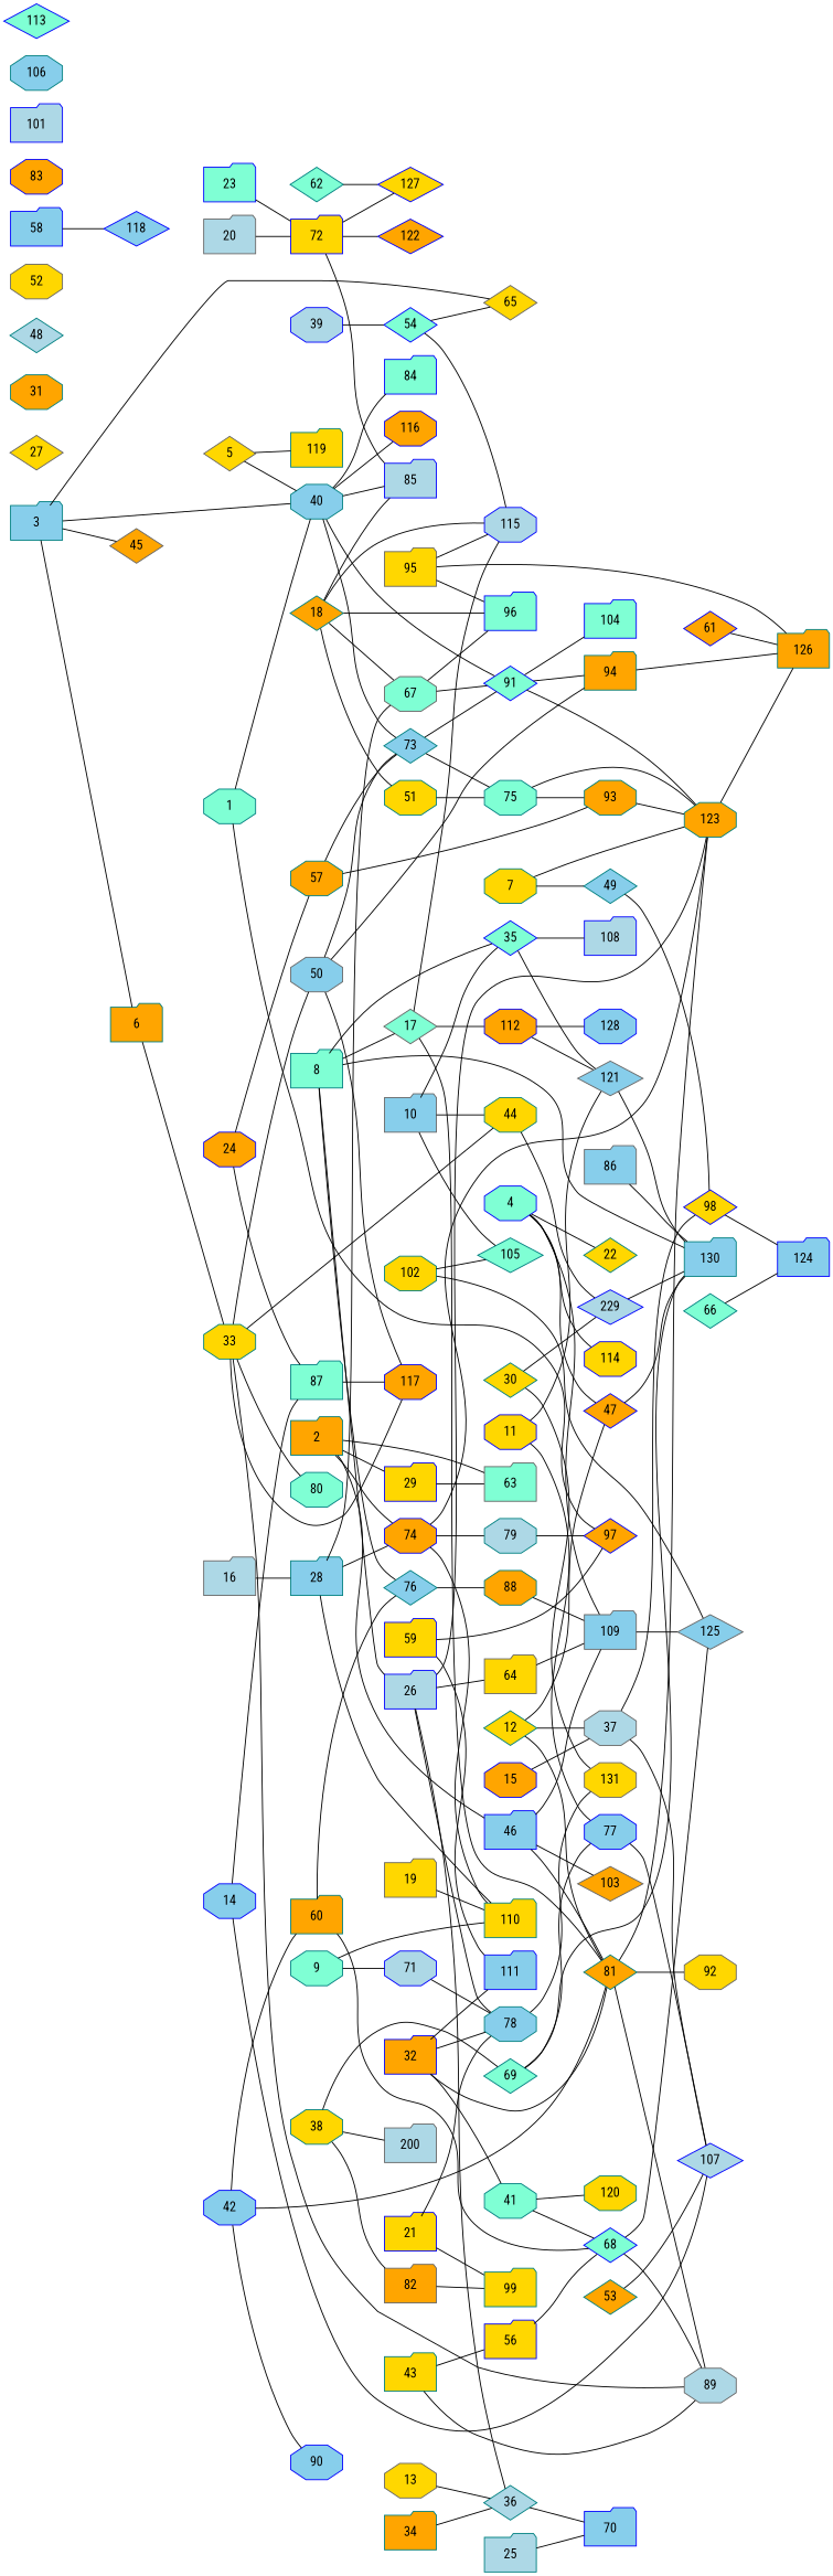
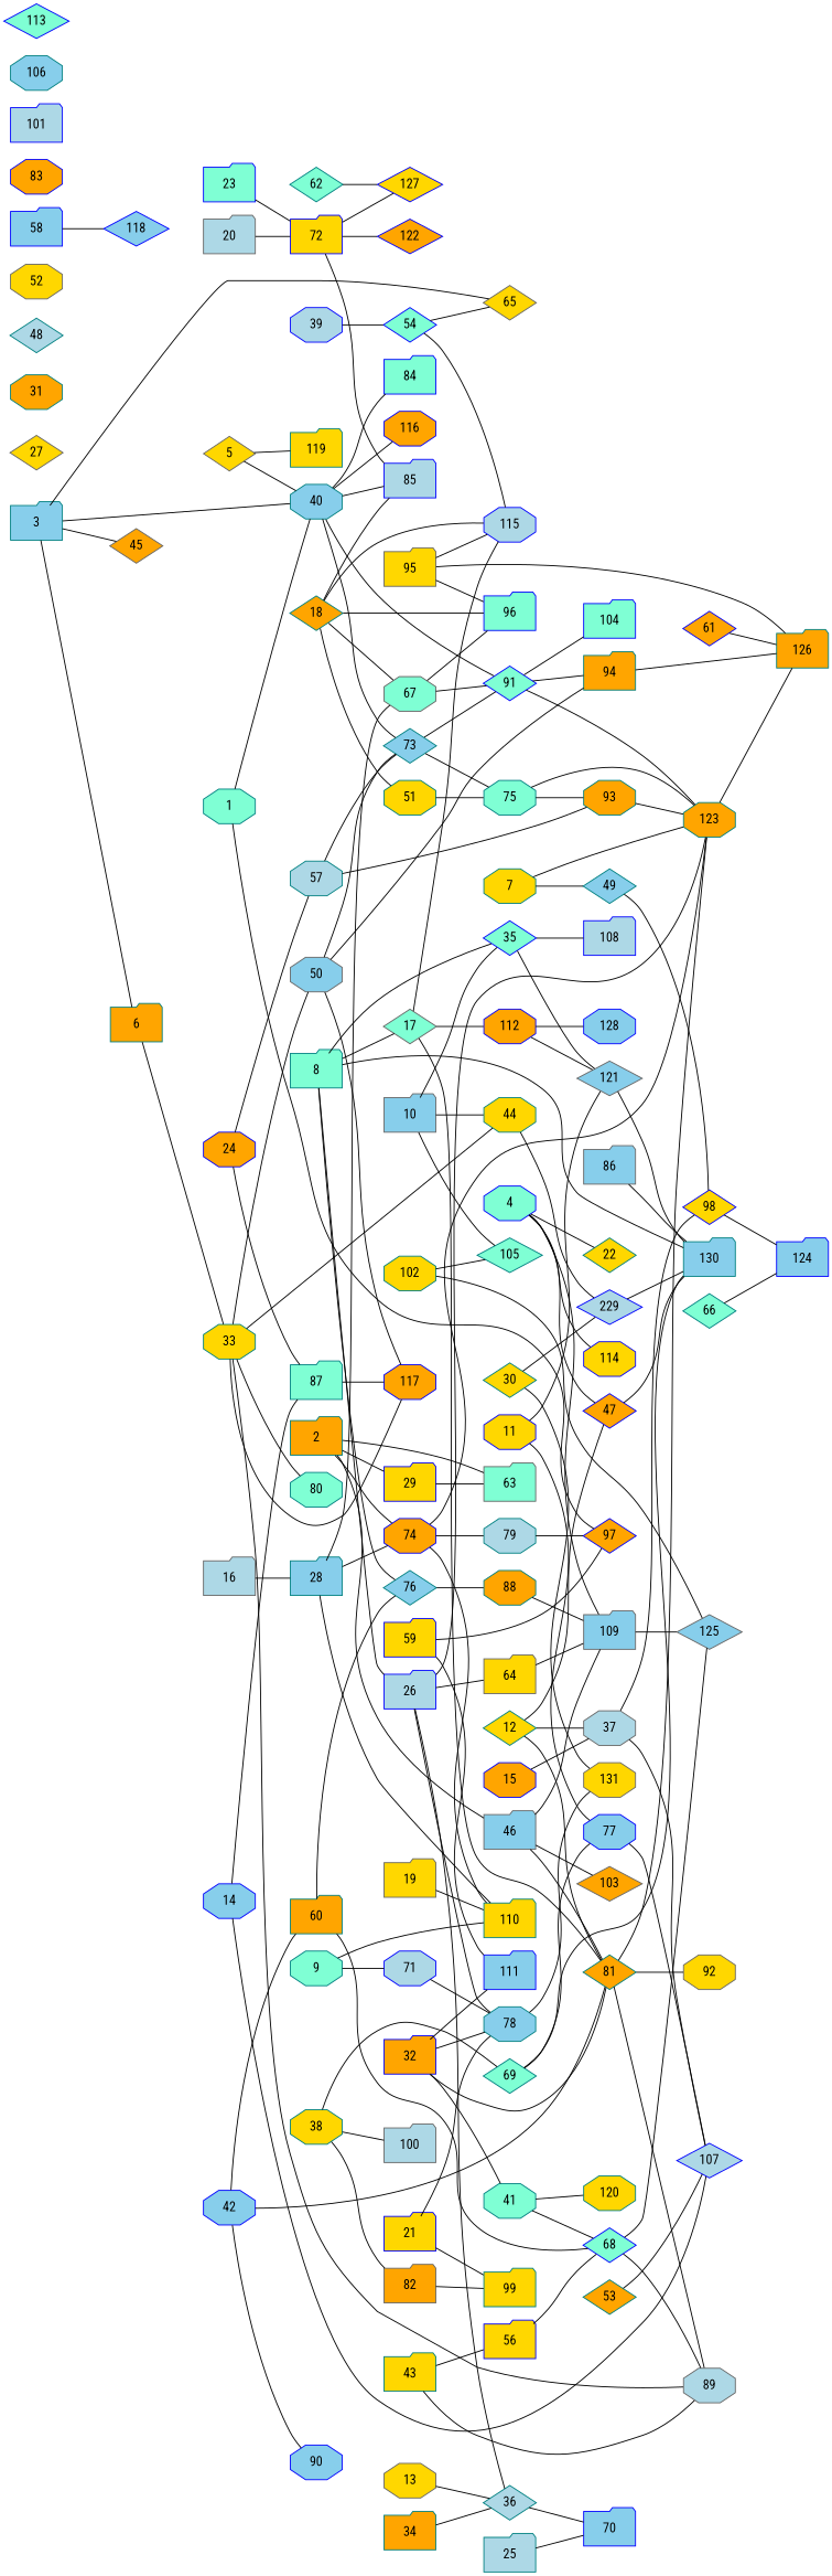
  graph {
    fontname="Roboto Condensed"
    rankdir=LR
    node [color=teal fillcolor=gold fontname="Roboto Condensed" shape=octagon style=filled]
    edge [fontname="Roboto Condensed"]
    1 [fillcolor=aquamarine]
    40 [fillcolor=skyblue]
    97 [color=blue fillcolor=orange shape=diamond]
    85 [color=blue fillcolor=lightblue shape=folder]
    73 [fillcolor=skyblue shape=diamond]
    84 [color=blue fillcolor=aquamarine shape=folder]
    91 [color=blue fillcolor=aquamarine shape=diamond]
    116 [color=blue fillcolor=orange]
    2 [fillcolor=orange shape=folder]
    29 [color=blue shape=folder]
-   46 [color=blue fillcolor=skyblue shape=folder]
+   46 [color=gray40 fillcolor=skyblue shape=folder]
    63 [color=gray40 fillcolor=aquamarine shape=folder]
    74 [color=blue fillcolor=orange]
    109 [color=gray40 fillcolor=skyblue shape=folder]
    81 [fillcolor=orange shape=diamond]
    103 [color=gray40 fillcolor=orange shape=diamond]
    123 [fillcolor=orange]
    110 [shape=folder]
    79 [fillcolor=lightblue]
    3 [fillcolor=skyblue shape=folder]
    6 [fillcolor=orange shape=folder]
    45 [color=gray40 fillcolor=orange shape=diamond]
    65 [color=gray40 shape=diamond]
    33
    4 [color=blue fillcolor=aquamarine]
    22 [shape=diamond]
    47 [color=blue fillcolor=orange shape=diamond]
    114 [color=blue]
    130 [fillcolor=skyblue shape=folder]
    125 [color=gray40 fillcolor=skyblue shape=diamond]
    5 [color=gray40 shape=diamond]
    119 [shape=folder]
    44
    50 [color=gray40 fillcolor=skyblue]
    80 [fillcolor=aquamarine]
    89 [color=gray40 fillcolor=lightblue]
    117 [color=blue fillcolor=orange]
    49 [fillcolor=skyblue shape=diamond]
    7
    98 [color=blue shape=diamond]
    126 [fillcolor=orange shape=folder]
    8 [fillcolor=aquamarine shape=folder]
    17 [color=gray40 fillcolor=aquamarine shape=diamond]
    26 [color=blue fillcolor=lightblue shape=folder]
    35 [color=blue fillcolor=aquamarine shape=diamond]
    76 [fillcolor=skyblue shape=diamond]
    112 [color=blue fillcolor=orange]
    115 [color=blue fillcolor=lightblue]
    36 [fillcolor=lightblue shape=diamond]
    78 [fillcolor=skyblue]
    64 [color=gray40 shape=folder]
    121 [color=gray40 fillcolor=skyblue shape=diamond]
    108 [color=blue fillcolor=lightblue shape=folder]
    88 [fillcolor=orange]
    9 [fillcolor=aquamarine]
    71 [color=blue fillcolor=lightblue]
    10 [color=gray40 fillcolor=skyblue shape=folder]
    105 [fillcolor=aquamarine shape=diamond]
    n59 [color=blue fillcolor=lightblue label=229 shape=diamond]
    11 [color=blue]
    77 [color=blue fillcolor=skyblue]
    107 [color=blue fillcolor=lightblue shape=diamond]
    12 [shape=diamond]
    37 [color=gray40 fillcolor=lightblue]
    92 [color=gray40]
    13 [color=gray40]
    70 [color=blue fillcolor=skyblue shape=folder]
    14 [color=blue fillcolor=skyblue]
    87 [fillcolor=aquamarine shape=folder]
    15 [color=blue fillcolor=orange]
    16 [color=gray40 fillcolor=lightblue shape=folder]
    28 [fillcolor=skyblue shape=folder]
    67 [color=gray40 fillcolor=aquamarine]
    128 [color=blue fillcolor=skyblue]
    18 [fillcolor=orange shape=diamond]
    51
    96 [color=blue fillcolor=aquamarine shape=folder]
    75 [fillcolor=aquamarine]
    19 [color=gray40 shape=folder]
    20 [color=gray40 fillcolor=lightblue shape=folder]
    72 [color=blue shape=folder]
    122 [color=blue fillcolor=orange shape=diamond]
    127 [color=blue shape=diamond]
    21 [color=blue shape=folder]
    99 [shape=folder]
    131 [color=gray40]
    23 [color=blue fillcolor=aquamarine shape=folder]
    24 [color=blue fillcolor=orange]
-   57 [fillcolor=orange]
+   57 [fillcolor=lightblue]
    93 [fillcolor=orange]
    25 [fillcolor=lightblue shape=folder]
    27 [color=gray40 shape=diamond]
    30 [shape=diamond]
    31 [fillcolor=orange]
    32 [color=blue fillcolor=orange shape=folder]
    41 [fillcolor=aquamarine]
    111 [color=blue fillcolor=skyblue shape=folder]
    68 [color=blue fillcolor=aquamarine shape=diamond]
    120
    94 [fillcolor=orange shape=folder]
    34 [fillcolor=orange shape=folder]
    124 [color=blue fillcolor=skyblue shape=folder]
    69 [fillcolor=aquamarine shape=diamond]
    38
    82 [color=gray40 fillcolor=orange shape=folder]
-   100 [color=gray40 fillcolor=lightblue shape=folder label=200]
+   100 [color=gray40 fillcolor=lightblue shape=folder]
    39 [color=blue fillcolor=lightblue]
    54 [color=blue fillcolor=aquamarine shape=diamond]
    104 [color=blue fillcolor=aquamarine shape=folder]
    42 [color=blue fillcolor=skyblue]
    60 [fillcolor=orange shape=folder]
    90 [color=blue fillcolor=skyblue]
    43 [shape=folder]
    56 [color=blue shape=folder]
    48 [fillcolor=lightblue shape=diamond]
    52 [color=gray40]
    53 [fillcolor=orange shape=diamond]
    58 [color=blue fillcolor=skyblue shape=folder]
    118 [color=blue fillcolor=skyblue shape=diamond]
    59 [color=blue shape=folder]
    61 [color=blue fillcolor=orange shape=diamond]
    62 [fillcolor=aquamarine shape=diamond]
    66 [fillcolor=aquamarine shape=diamond]
    83 [color=blue fillcolor=orange]
    86 [color=gray40 fillcolor=skyblue shape=folder]
    95 [color=gray40 shape=folder]
    101 [color=blue fillcolor=lightblue shape=folder]
    102
    106 [fillcolor=skyblue]
    113 [color=blue fillcolor=aquamarine shape=diamond]
    1 -- 40
    1 -- 97
    40 -- 85
    40 -- 73
    40 -- 84
    40 -- 91
    40 -- 116
    73 -- 91
    73 -- 75
    91 -- 123
    91 -- 94
    91 -- 104
    2 -- 29
    2 -- 46
    2 -- 63
    2 -- 74
    29 -- 63
    46 -- 109
    46 -- 81
    46 -- 103
    74 -- 123
    74 -- 110
    74 -- 79
    109 -- 125
    81 -- 123
    81 -- 89
    81 -- 92
    123 -- 126
    79 -- 97
    3 -- 40
    3 -- 6
    3 -- 45
    3 -- 65
    6 -- 33
    33 -- 44
    33 -- 50
    33 -- 80
    33 -- 89
    33 -- 117
    4 -- 109
    4 -- 22
    4 -- 47
    4 -- 114
    47 -- 130
    5 -- 40
    5 -- 119
    44 -- n59
    50 -- 73
    50 -- 117
    50 -- 94
    49 -- 98
    7 -- 123
    7 -- 49
    98 -- 124
    8 -- 130
    8 -- 17
    8 -- 26
    8 -- 35
    8 -- 76
    17 -- 81
    17 -- 112
    17 -- 115
    26 -- 123
    26 -- 36
    26 -- 78
    26 -- 64
    35 -- 121
    35 -- 108
    76 -- 88
    112 -- 121
    112 -- 128
    36 -- 70
    78 -- 131
    64 -- 109
    121 -- 130
    88 -- 109
    9 -- 110
    9 -- 71
    71 -- 78
    10 -- 44
    10 -- 35
    10 -- 105
    n59 -- 130
    11 -- 121
    11 -- 77
    77 -- 107
    12 -- 81
    12 -- 47
    12 -- 37
    37 -- 98
    37 -- 107
    13 -- 36
    14 -- 107
    14 -- 87
    87 -- 117
    15 -- 37
    16 -- 28
    28 -- 74
    28 -- 110
    28 -- 67
    67 -- 91
    67 -- 96
    18 -- 85
    18 -- 115
    18 -- 67
    18 -- 51
    18 -- 96
    51 -- 75
    75 -- 123
    75 -- 93
    19 -- 110
    20 -- 72
    72 -- 85
    72 -- 122
    72 -- 127
    21 -- 78
    21 -- 99
    23 -- 72
    24 -- 87
    24 -- 57
    57 -- 73
    57 -- 93
    93 -- 123
    25 -- 70
    30 -- n59
    30 -- 131
    32 -- 81
    32 -- 78
    32 -- 41
    32 -- 111
    41 -- 68
    41 -- 120
    68 -- 125
    68 -- 89
    94 -- 126
    34 -- 36
    69 -- 130
    69 -- 77
    38 -- 69
    38 -- 82
    38 -- 100
    82 -- 99
    39 -- 54
    54 -- 65
    54 -- 115
    42 -- 81
    42 -- 60
    42 -- 90
    60 -- 76
    60 -- 68
    43 -- 89
    43 -- 56
    56 -- 68
    53 -- 107
    58 -- 118
    59 -- 97
    59 -- 111
    61 -- 126
    62 -- 127
    66 -- 124
    86 -- 130
    95 -- 126
    95 -- 115
    95 -- 96
    102 -- 125
    102 -- 105
  }
